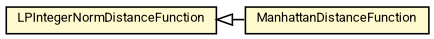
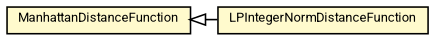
  digraph {
    nodesep=0.15
    rankdir=LR
    ranksep=0.25
    fontname="Liberation Serif"
    node [fontcolor=black fontname="Liberation Serif" fontsize=8 margin=0 shape=plaintext]
    n1 [height=0 label=<<table title="de.lmu.ifi.dbs.elki.distance.distancefunction.minkowski.ManhattanDistanceFunction" border="0" cellborder="1" cellspacing="0" cellpadding="2" bgcolor="lemonChiffon" href="ManhattanDistanceFunction.html" target="_parent"> 		<tr><td><table border="0" cellspacing="0" cellpadding="1"> 		<tr><td align="center" balign="center"> <font face="Roboto">ManhattanDistanceFunction</font> </td></tr> 		</table></td></tr> 		</table>> width=0]
    n2 [height=0 label=<<table title="de.lmu.ifi.dbs.elki.distance.distancefunction.minkowski.LPIntegerNormDistanceFunction" border="0" cellborder="1" cellspacing="0" cellpadding="2" bgcolor="LemonChiffon" href="LPIntegerNormDistanceFunction.html" target="_parent"> 		<tr><td><table border="0" cellspacing="0" cellpadding="1"> 		<tr><td align="center" balign="center"> <font face="Roboto">LPIntegerNormDistanceFunction</font> </td></tr> 		</table></td></tr> 		</table>> width=0]
-   n2 -> n1 [arrowtail=empty color=black dir=back fontname="Liberation Serif" fontsize=7 labelfontname=Roboto labelfontsize=7 weight=10]
+   n1 -> n2 [arrowtail=empty color=black dir=back fontname="Liberation Serif" fontsize=7 labelfontname=Roboto labelfontsize=7 weight=10]
  }
